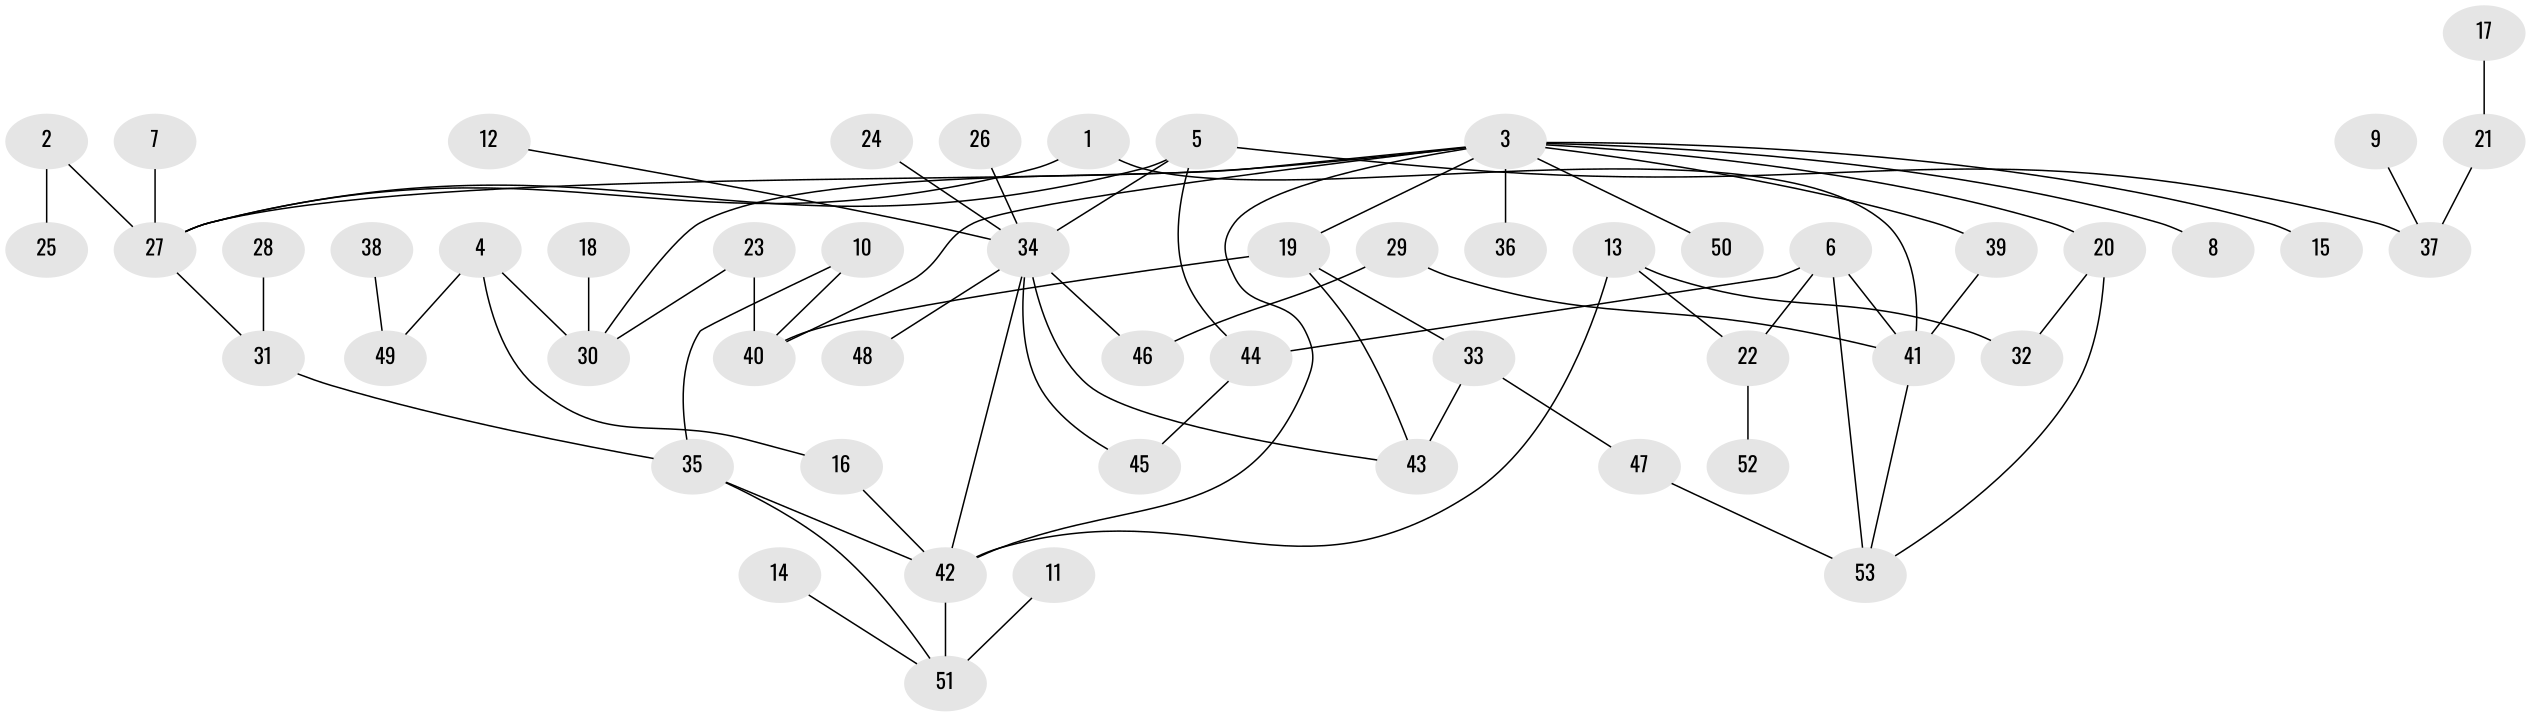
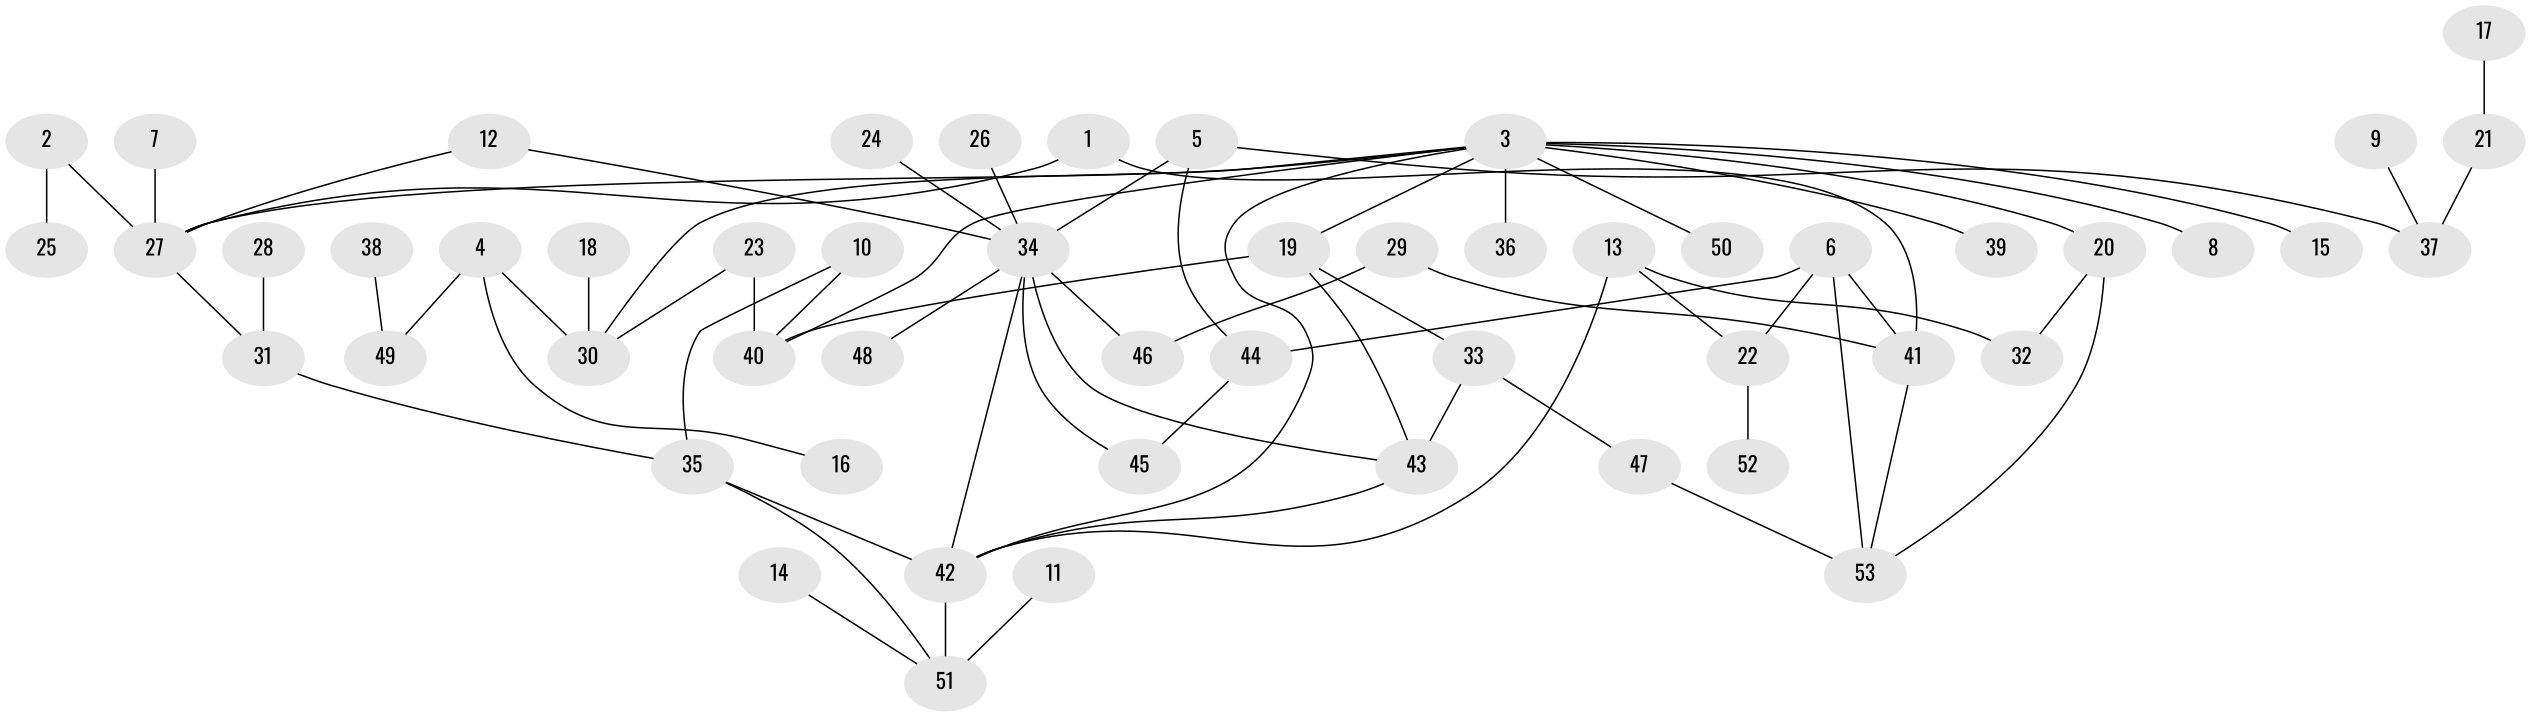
  graph {
    fontname=Oswald
    node [color=gray90 fontname=Oswald style=filled]
    edge [fontname=Oswald weight=1.0]
    1
    27
    41
    31
    53
    2
    25
    3
    8
    15
    19
    20
    30
    36
    39
    40
    42
    50
    12
    34
    33
    43
    32
    23
    51
    4
    16
    49
    5
    37
    44
    46
    45
    48
    6
    22
    52
    7
    9
    10
    35
    11
    13
    14
    17
    21
    18
    47
    24
    26
    28
    29
    38
    1 -- 27
    1 -- 41
    27 -- 31
    41 -- 53
    31 -- 35
    2 -- 27
    2 -- 25
    3 -- 27
    3 -- 8
    3 -- 15
    3 -- 19
    3 -- 20
    3 -- 30
    3 -- 36
    3 -- 39
    3 -- 40
    3 -- 42
    3 -- 50
    19 -- 40
    19 -- 33
    19 -- 43
    20 -- 53
    20 -- 32
-   39 -- 41
    42 -- 51 [weight=2.0]
    12 -- 34
    34 -- 42
    34 -- 43
    34 -- 46
    34 -- 45
    34 -- 48
    33 -- 43
    33 -- 47
    23 -- 30
    23 -- 40
    4 -- 30
    4 -- 16
    4 -- 49
-   16 -- 42
-   5 -- 27
+   43 -- 42
+   12 -- 27
    5 -- 34
    5 -- 37
    5 -- 44
    44 -- 45
    6 -- 41
    6 -- 53
    6 -- 44
    6 -- 22
    22 -- 52
    7 -- 27
    9 -- 37
    10 -- 40
    10 -- 35
    35 -- 42
    35 -- 51
    11 -- 51
    13 -- 42
    13 -- 32
    13 -- 22
    14 -- 51
    17 -- 21
    21 -- 37
    18 -- 30
    47 -- 53
    24 -- 34
    26 -- 34
    28 -- 31
    29 -- 41
    29 -- 46
    38 -- 49
  }
